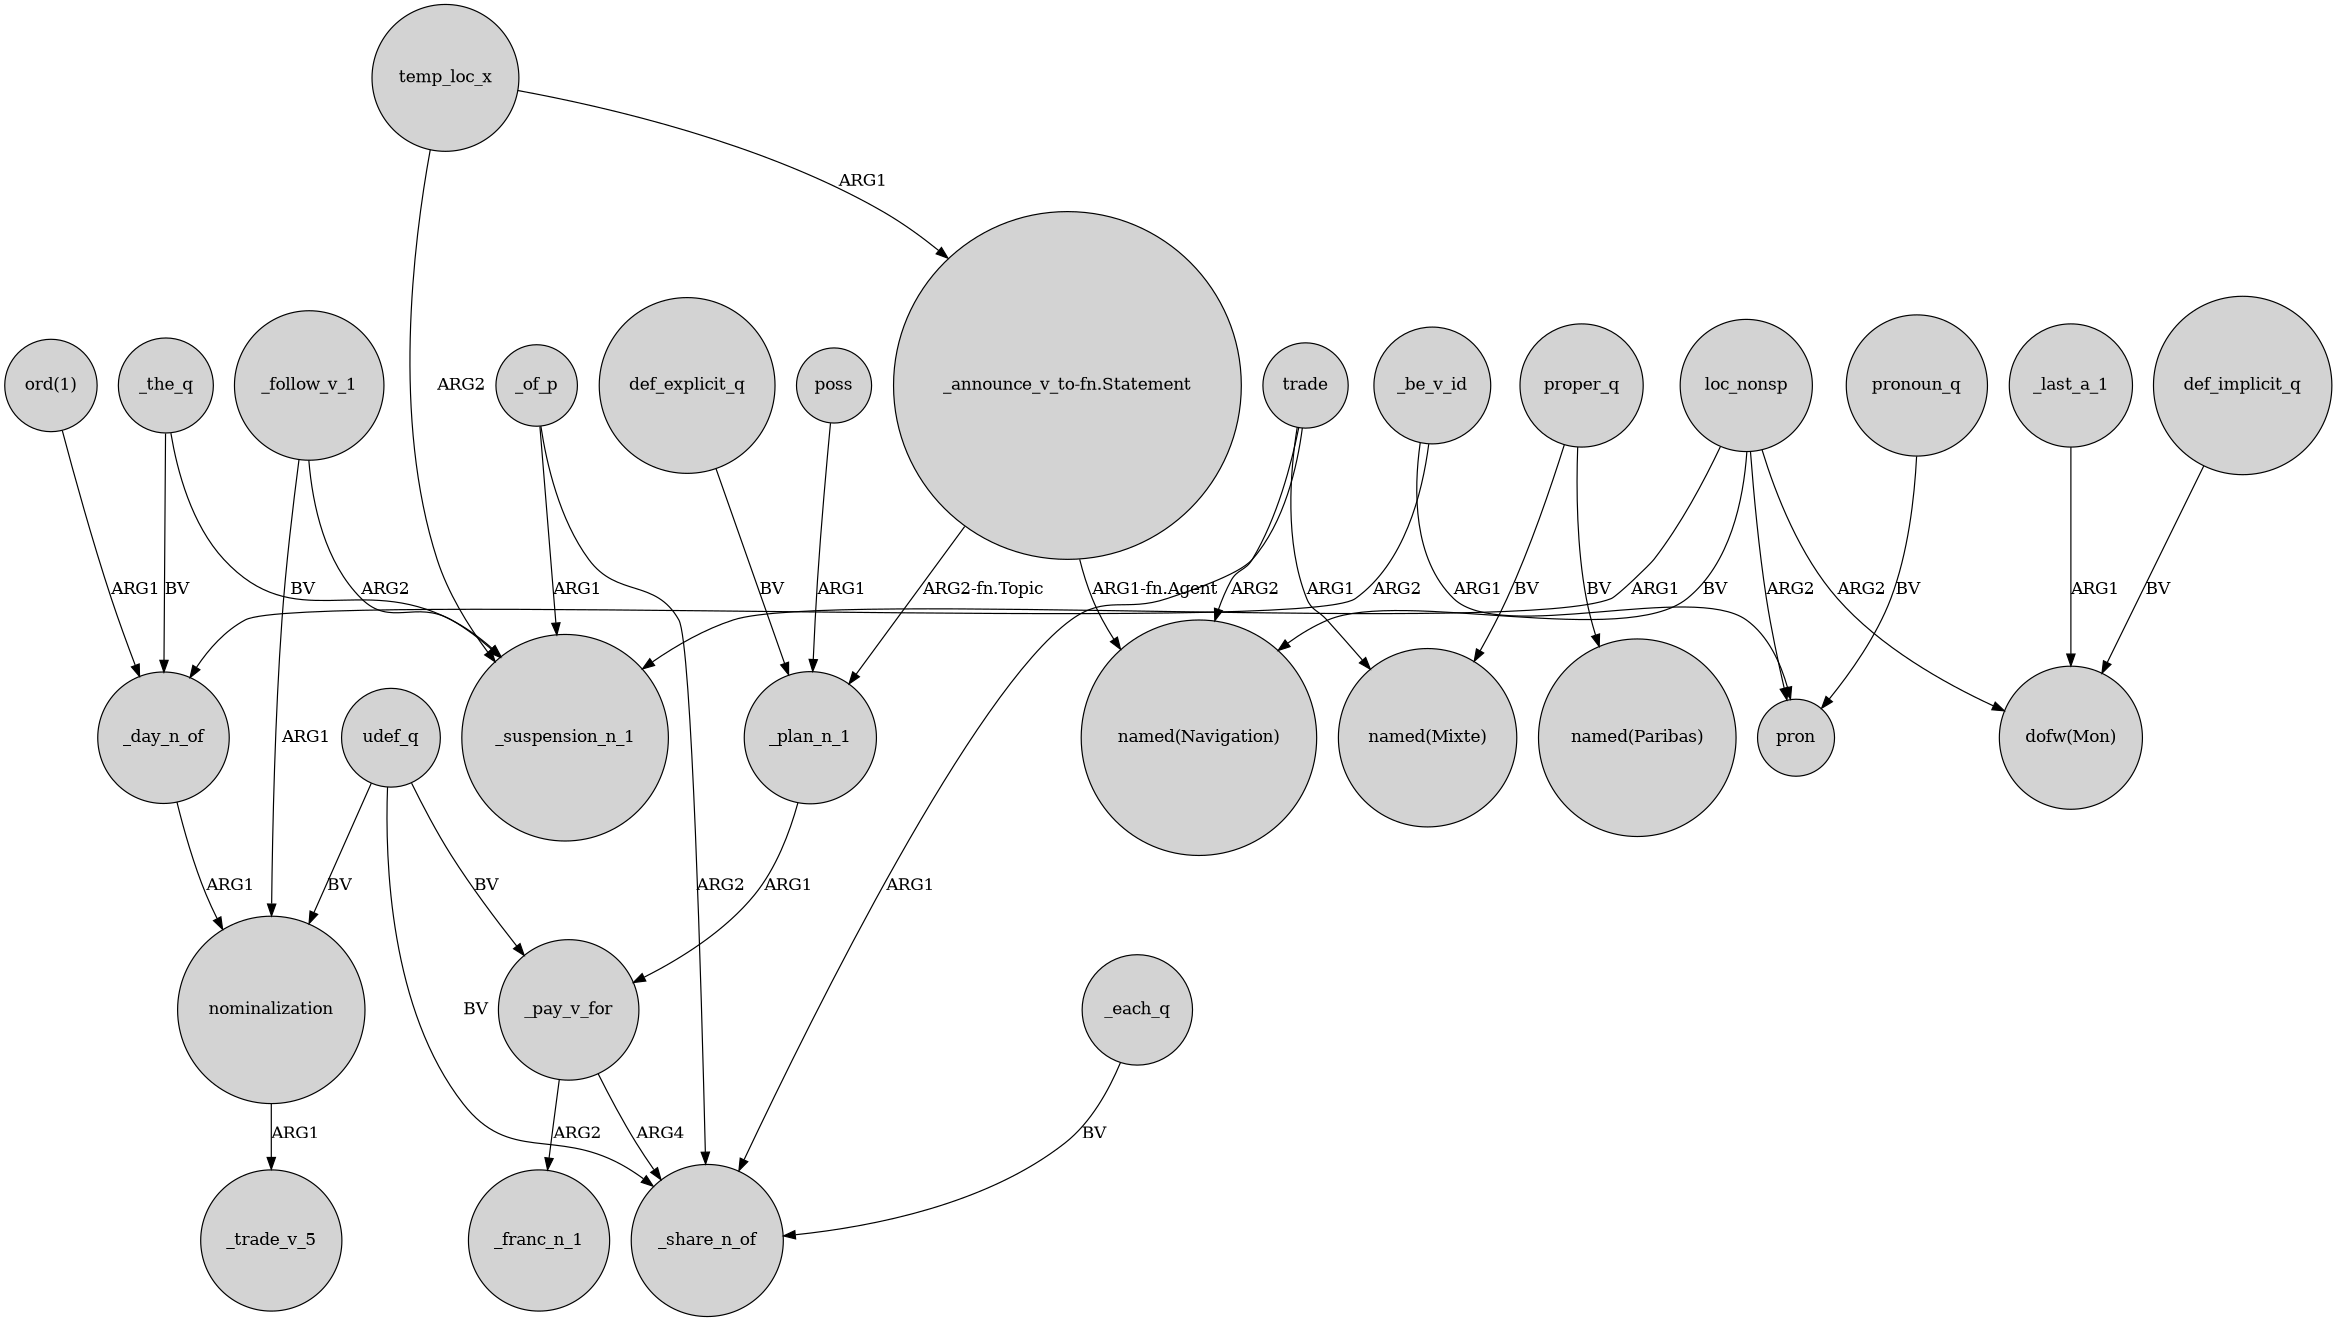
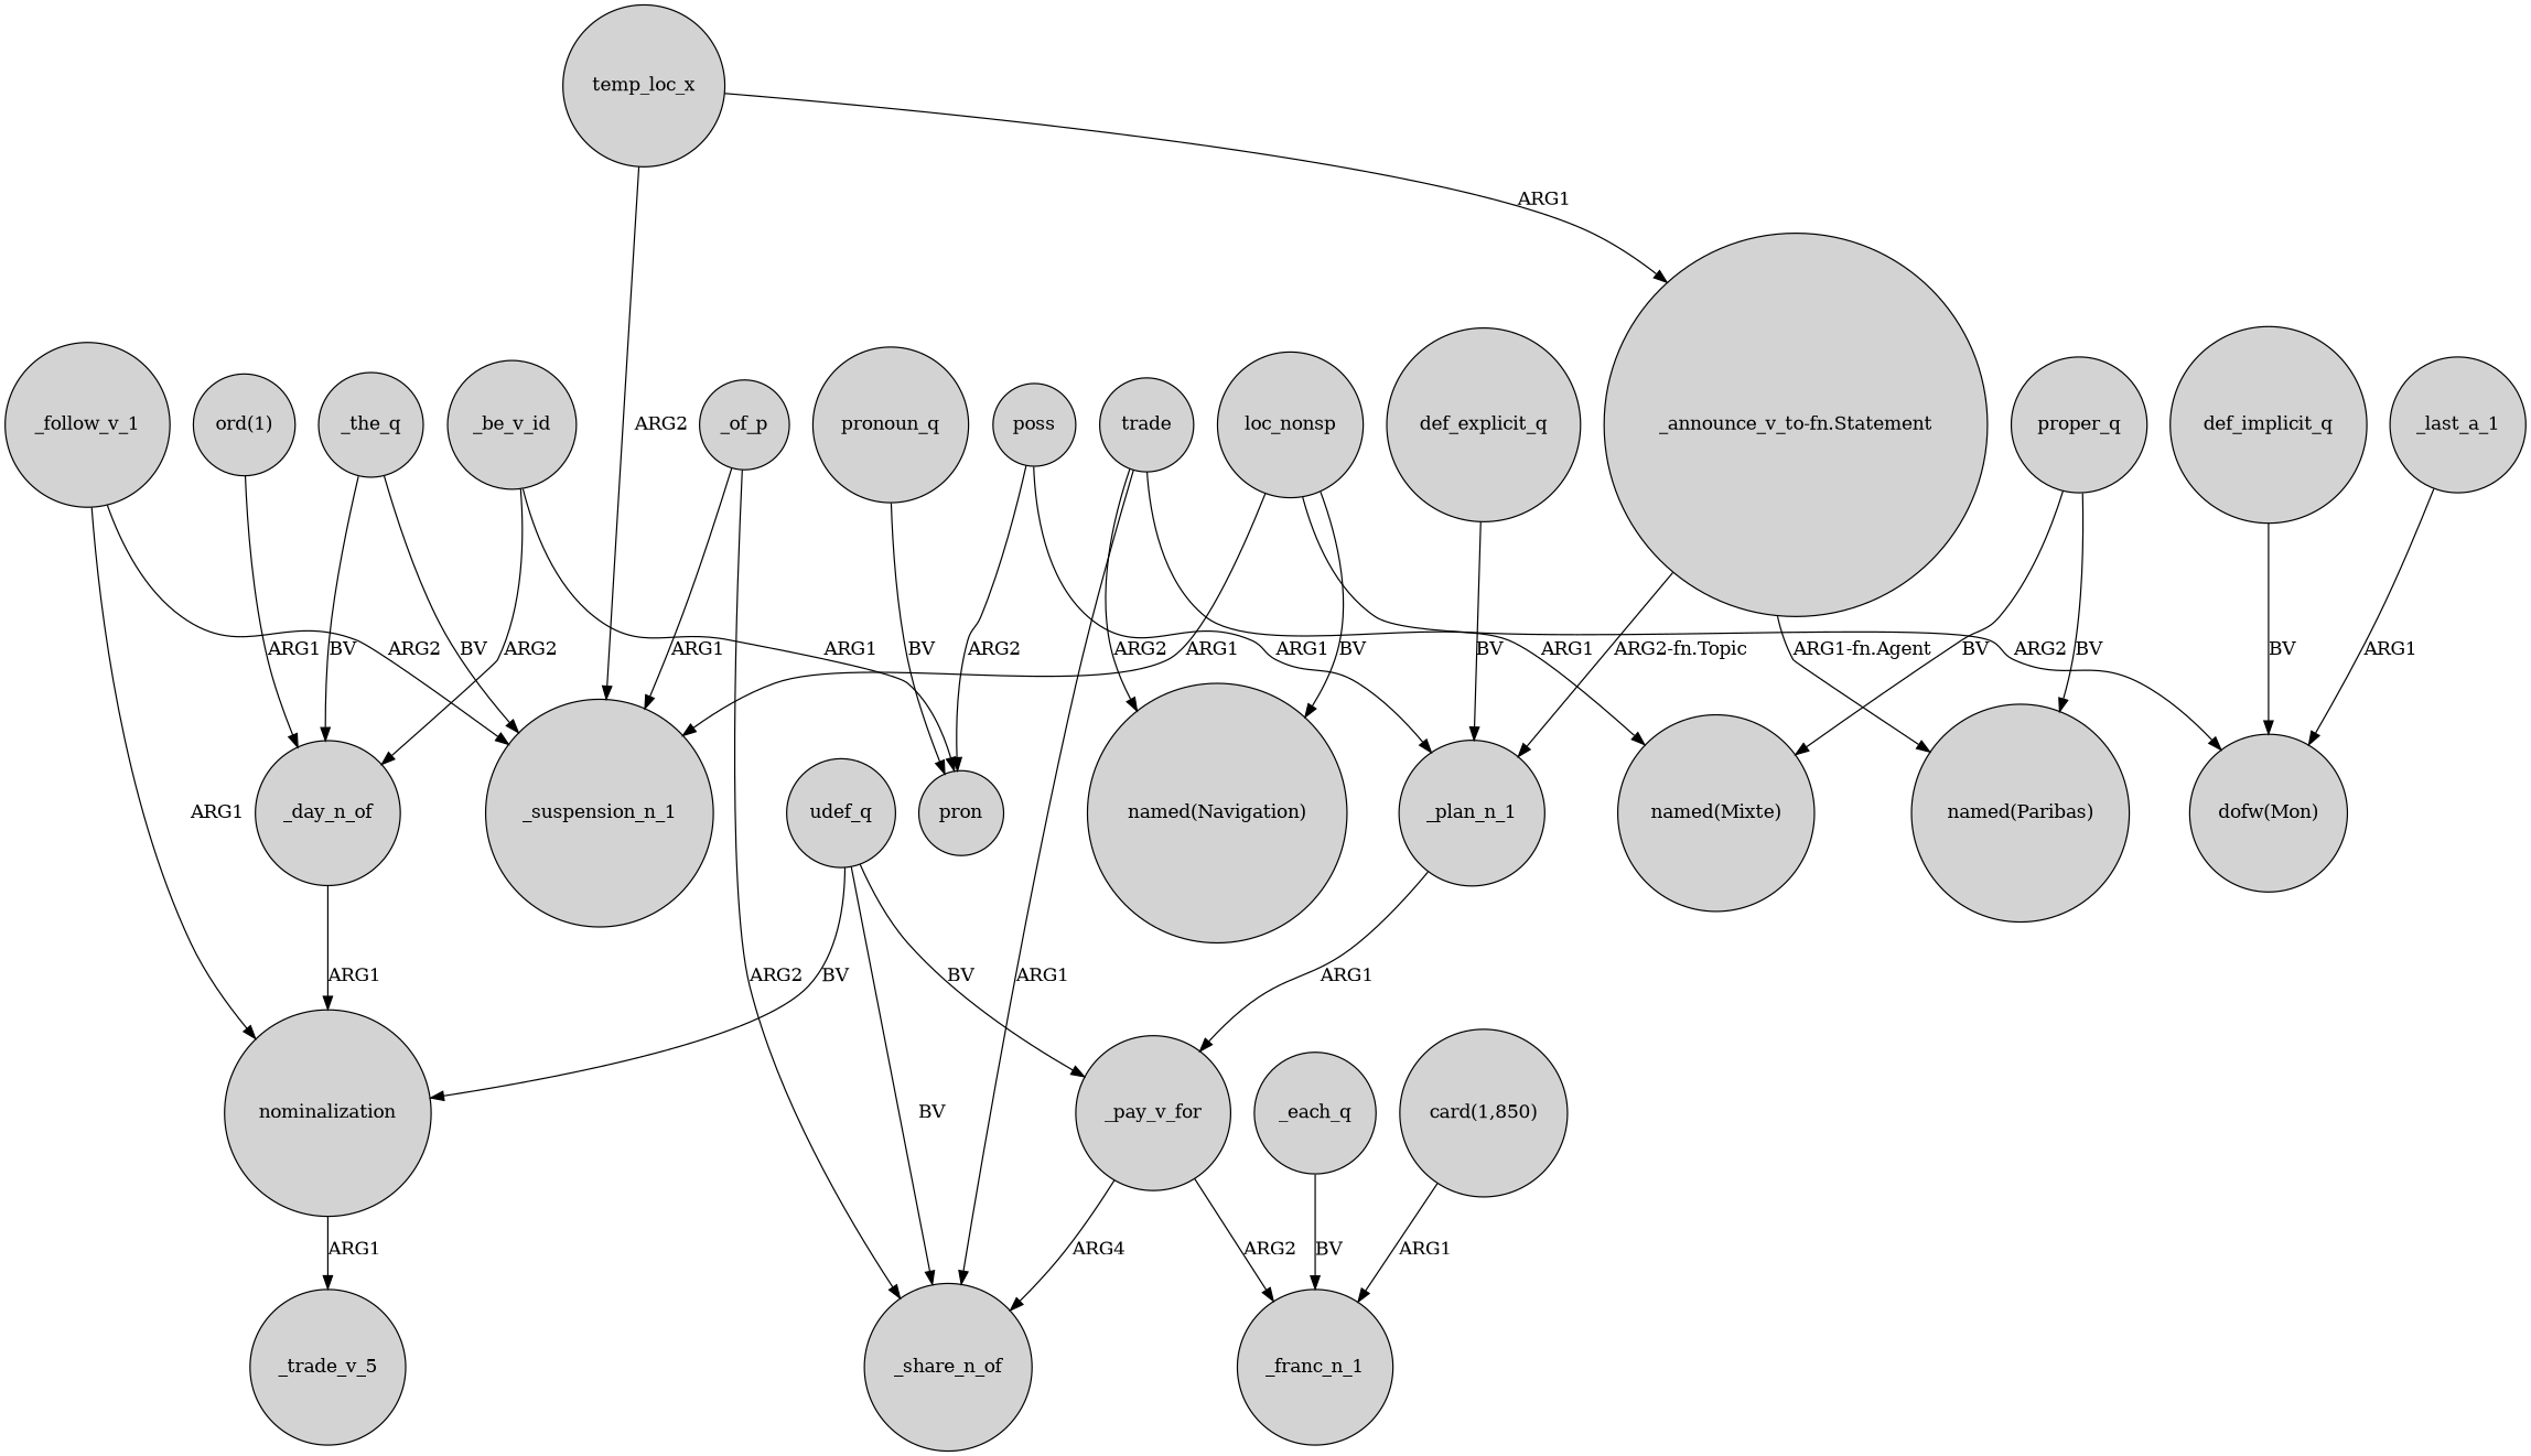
  digraph {
    node [shape=circle style=filled]
    _day_n_of
    nominalization
    n3 [label=_trade_v_5]
    poss
    _plan_n_1
    pron
    _pay_v_for
    _share_n_of
    _franc_n_1
    "_announce_v_to-fn.Statement"
    "named(Paribas)"
    proper_q
    "named(Mixte)"
    temp_loc_x
    _suspension_n_1
    _the_q
    _each_q
    def_explicit_q
    _be_v_id
    n20 [label=trade]
    "named(Navigation)"
    _of_p
    _follow_v_1
+   "card(1,850)"
    pronoun_q
    def_implicit_q
    "dofw(Mon)"
    udef_q
    _last_a_1
    "ord(1)"
    loc_nonsp
    _day_n_of -> nominalization [label=ARG1]
    nominalization -> n3 [label=ARG1]
    poss -> _plan_n_1 [label=ARG1]
-   loc_nonsp -> pron [label=ARG2]
+   poss -> pron [label=ARG2]
    _plan_n_1 -> _pay_v_for [label=ARG1]
    _pay_v_for -> _share_n_of [label=ARG4]
    _pay_v_for -> _franc_n_1 [label=ARG2]
    "_announce_v_to-fn.Statement" -> _plan_n_1 [label="ARG2-fn.Topic"]
-   "_announce_v_to-fn.Statement" -> "named(Navigation)" [label="ARG1-fn.Agent"]
+   "_announce_v_to-fn.Statement" -> "named(Paribas)" [label="ARG1-fn.Agent"]
    proper_q -> "named(Paribas)" [label=BV]
    proper_q -> "named(Mixte)" [label=BV]
    temp_loc_x -> "_announce_v_to-fn.Statement" [label=ARG1]
    temp_loc_x -> _suspension_n_1 [label=ARG2]
    _the_q -> _day_n_of [label=BV]
    _the_q -> _suspension_n_1 [label=BV]
-   _each_q -> _share_n_of [label=BV]
+   _each_q -> _franc_n_1 [label=BV]
    def_explicit_q -> _plan_n_1 [label=BV]
    _be_v_id -> _day_n_of [label=ARG2]
    _be_v_id -> pron [label=ARG1]
    n20 -> _share_n_of [label=ARG1]
    n20 -> "named(Mixte)" [label=ARG1]
    n20 -> "named(Navigation)" [label=ARG2]
    _of_p -> _share_n_of [label=ARG2]
    _of_p -> _suspension_n_1 [label=ARG1]
    _follow_v_1 -> nominalization [label=ARG1]
    _follow_v_1 -> _suspension_n_1 [label=ARG2]
+   "card(1,850)" -> _franc_n_1 [label=ARG1]
    pronoun_q -> pron [label=BV]
    def_implicit_q -> "dofw(Mon)" [label=BV]
    udef_q -> nominalization [label=BV]
    udef_q -> _pay_v_for [label=BV]
    udef_q -> _share_n_of [label=BV]
    _last_a_1 -> "dofw(Mon)" [label=ARG1]
    "ord(1)" -> _day_n_of [label=ARG1]
    loc_nonsp -> _suspension_n_1 [label=ARG1]
    loc_nonsp -> "named(Navigation)" [label=BV]
    loc_nonsp -> "dofw(Mon)" [label=ARG2]
  }
